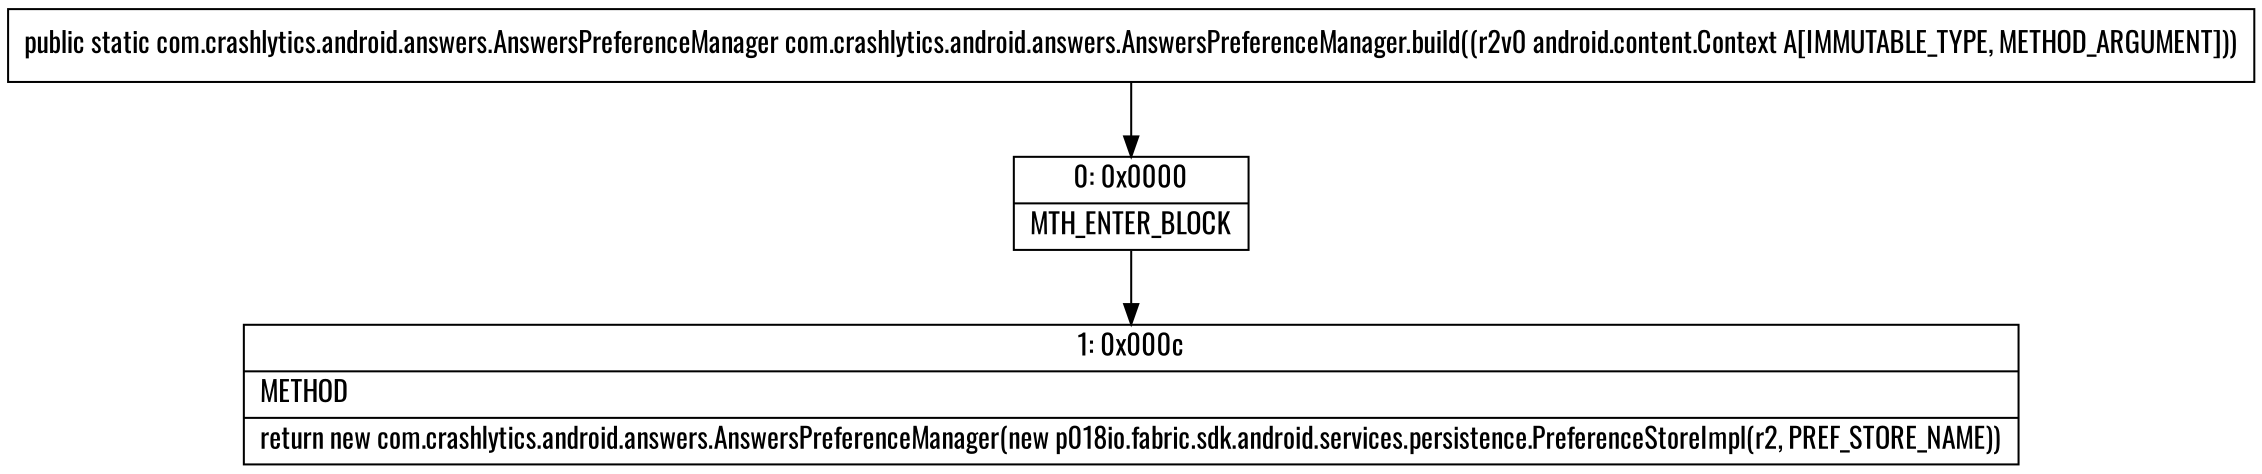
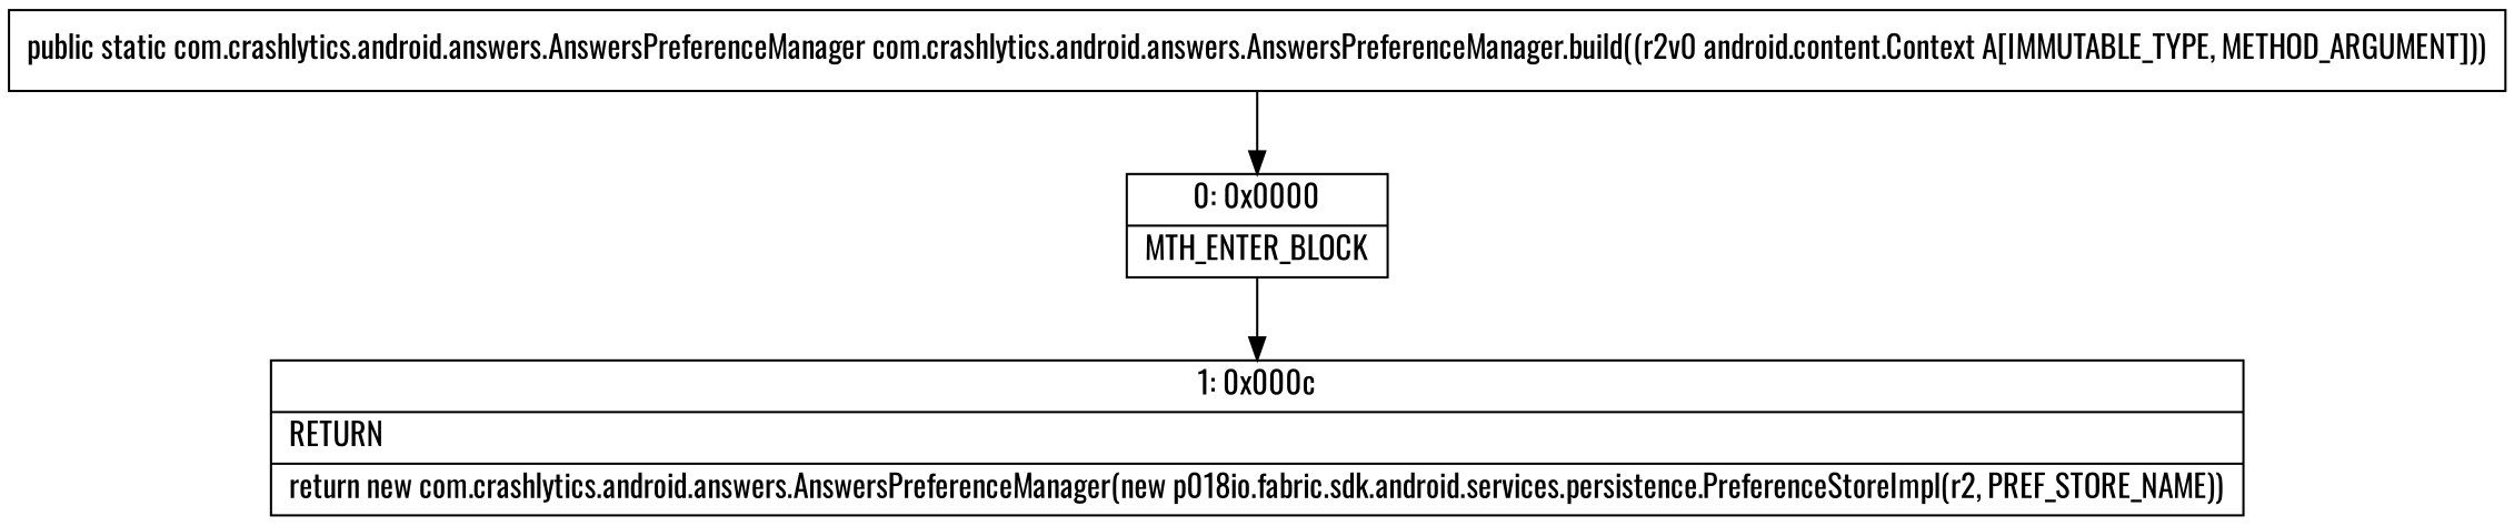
  digraph {
    fontname=Oswald
    node [shape=record fontname=Oswald]
    edge [fontname=Oswald]
    n1 [label="{0\:\ 0x0000|MTH_ENTER_BLOCK\l}"]
-   n2 [label="{1\:\ 0x000c|METHOD\l|return new com.crashlytics.android.answers.AnswersPreferenceManager(new p018io.fabric.sdk.android.services.persistence.PreferenceStoreImpl(r2, PREF_STORE_NAME))\l}"]
+   n2 [label="{1\:\ 0x000c|RETURN\l|return new com.crashlytics.android.answers.AnswersPreferenceManager(new p018io.fabric.sdk.android.services.persistence.PreferenceStoreImpl(r2, PREF_STORE_NAME))\l}"]
    n3 [label="{public static com.crashlytics.android.answers.AnswersPreferenceManager com.crashlytics.android.answers.AnswersPreferenceManager.build((r2v0 android.content.Context A[IMMUTABLE_TYPE, METHOD_ARGUMENT])) }"]
    n1 -> n2
    n3 -> n1
  }
